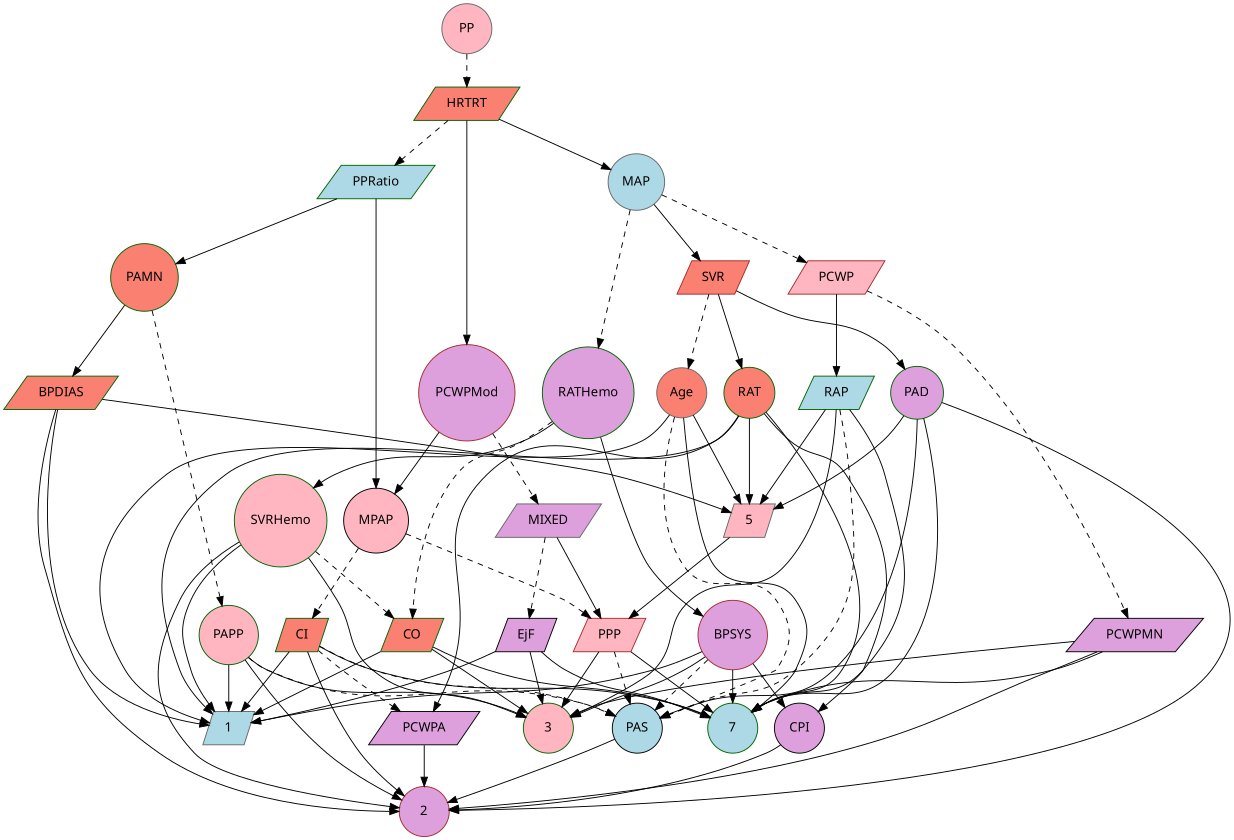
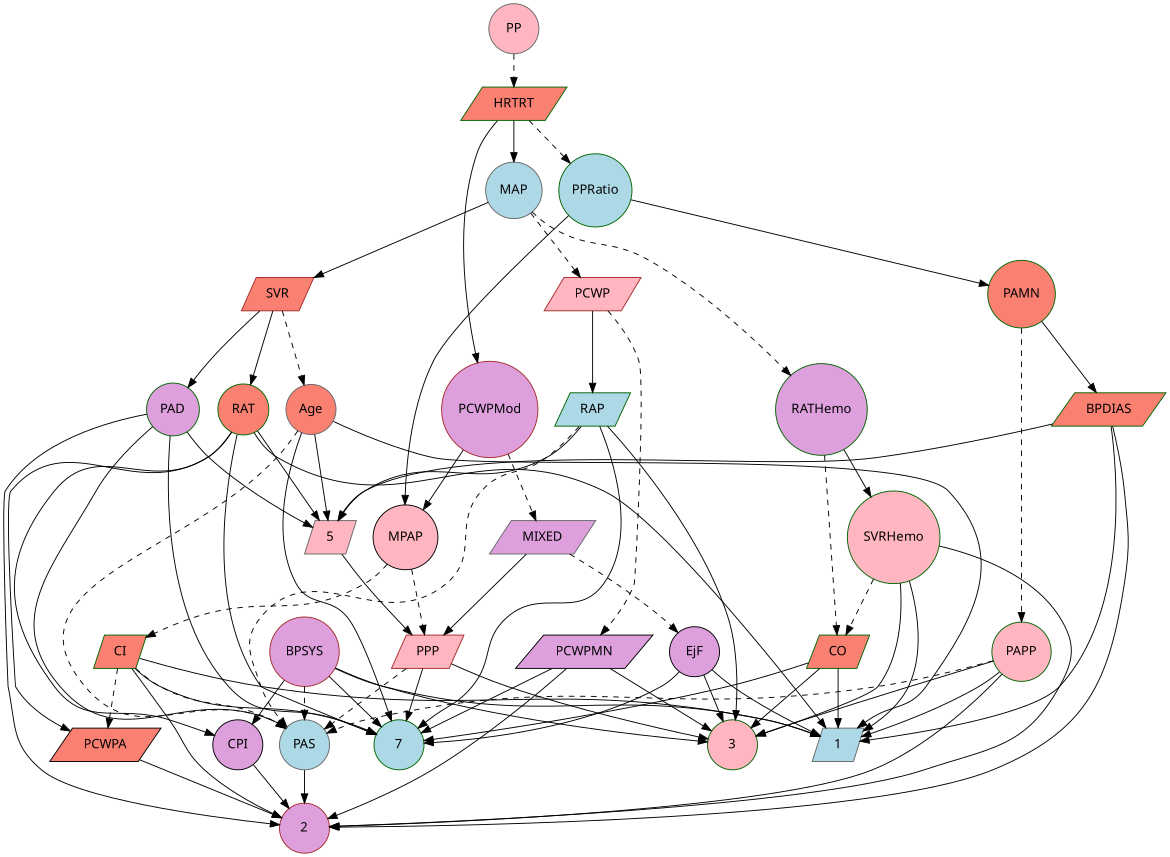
  strict digraph {
    fontname="Noto Sans"
    node [color=darkgreen fillcolor=plum fontname="Noto Sans" shape=circle style=filled]
    edge [fontname="Noto Sans" style=solid]
    1 [color=gray40 fillcolor=lightblue height=0.5 shape=parallelogram width=0.75]
    2 [color=brown height=0.5 width=0.75]
    3 [fillcolor=lightpink height=0.5 width=0.75]
    n4 [fillcolor=lightblue height=0.5 label=7 width=0.75]
    5 [color=gray40 fillcolor=lightpink height=0.5 shape=parallelogram width=0.75]
    PPP [color=brown fillcolor=lightpink height=0.5 shape=parallelogram width=0.75]
    Age [color=gray40 fillcolor=salmon height=0.5 width=0.75]
-   PAS [color=black fillcolor=lightblue height=0.5 width=0.75]
-   EjF [color=black height=0.5 shape=parallelogram width=0.75]
+   PAS [color=gray40 fillcolor=lightblue height=0.5 width=0.75]
+   EjF [color=black height=0.5 width=0.75]
    RAP [fillcolor=lightblue height=0.5 shape=parallelogram width=0.77632]
    MIXED [color=gray40 height=0.5 shape=parallelogram width=1.1193]
    MPAP [color=black fillcolor=lightpink height=0.5 width=0.97491]
    CI [fillcolor=salmon height=0.5 shape=parallelogram width=0.75]
-   PCWPA [color=black height=0.5 shape=parallelogram width=1.1555]
+   PCWPA [color=black fillcolor=salmon height=0.5 shape=parallelogram width=1.1555]
    BPSYS [color=brown height=0.5 width=1.0471]
    CPI [color=black height=0.5 width=0.75]
    PAD [height=0.5 width=0.79437]
    CO [fillcolor=salmon height=0.5 shape=parallelogram width=0.75]
    PAMN [fillcolor=salmon height=0.5 width=1.011]
    BPDIAS [fillcolor=salmon height=0.5 shape=parallelogram width=1.1735]
    PAPP [fillcolor=lightpink height=0.5 width=0.88464]
    RATHemo [height=0.5 width=1.3721]
    SVRHemo [fillcolor=lightpink height=0.5 width=1.3902]
    RAT [fillcolor=salmon height=0.5 width=0.75827]
    SVR [color=brown fillcolor=salmon height=0.5 shape=parallelogram width=0.77632]
    PCWPMod [color=brown height=0.5 width=1.4443]
    PCWPMN [color=black height=0.5 shape=parallelogram width=1.3902]
    MAP [color=gray40 fillcolor=lightblue height=0.5 width=0.84854]
    PCWP [color=brown fillcolor=lightpink height=0.5 shape=parallelogram width=0.97491]
    PP [color=gray40 fillcolor=lightpink height=0.5 width=0.75]
    HRTRT [fillcolor=salmon height=0.5 shape=parallelogram width=1.1013]
-   PPRatio [fillcolor=lightblue height=0.5 shape=parallelogram width=1.1013]
+   PPRatio [fillcolor=lightblue height=0.5 width=1.1013]
    5 -> PPP
    PPP -> 3
    PPP -> n4
    PPP -> PAS [style=dashed]
    Age -> 1
    Age -> n4
    Age -> 5
    Age -> PAS [style=dashed]
    PAS -> 2
    EjF -> 1
    EjF -> 3
    EjF -> n4
    RAP -> 3
    RAP -> n4
    RAP -> 5
    RAP -> PAS [style=dashed]
    MIXED -> PPP
    MIXED -> EjF [style=dashed]
    MPAP -> PPP [style=dashed]
    MPAP -> CI [style=dashed]
    CI -> 1
    CI -> 2
    CI -> n4
    CI -> PAS [style=dashed]
    CI -> PCWPA [style=dashed]
    PCWPA -> 2
    BPSYS -> 1
    BPSYS -> 3
    BPSYS -> n4
    BPSYS -> PAS [style=dashed]
    BPSYS -> CPI
    CPI -> 2
    PAD -> 2
    PAD -> n4
    PAD -> 5
    PAD -> PAS
    CO -> 1
    CO -> 3
    CO -> n4
    PAMN -> BPDIAS
    PAMN -> PAPP [style=dashed]
    BPDIAS -> 1
    BPDIAS -> 2
    BPDIAS -> 5
    PAPP -> 1
    PAPP -> 2
    PAPP -> 3
    PAPP -> PAS [style=dashed]
-   RATHemo -> BPSYS
    RATHemo -> CO [style=dashed]
    RATHemo -> SVRHemo
    SVRHemo -> 1
    SVRHemo -> 2
    SVRHemo -> 3
    SVRHemo -> CO [style=dashed]
    RAT -> 1
    RAT -> n4
    RAT -> 5
    RAT -> PCWPA
    RAT -> CPI
    SVR -> Age [style=dashed]
    SVR -> PAD
    SVR -> RAT
    PCWPMod -> MIXED [style=dashed]
    PCWPMod -> MPAP
    PCWPMN -> 2
    PCWPMN -> 3
    PCWPMN -> n4
    MAP -> RATHemo [style=dashed]
    MAP -> SVR
    MAP -> PCWP [style=dashed]
    PCWP -> RAP
    PCWP -> PCWPMN [style=dashed]
    PP -> HRTRT [style=dashed]
    HRTRT -> PCWPMod
    HRTRT -> MAP
    HRTRT -> PPRatio [style=dashed]
    PPRatio -> MPAP
    PPRatio -> PAMN
  }
